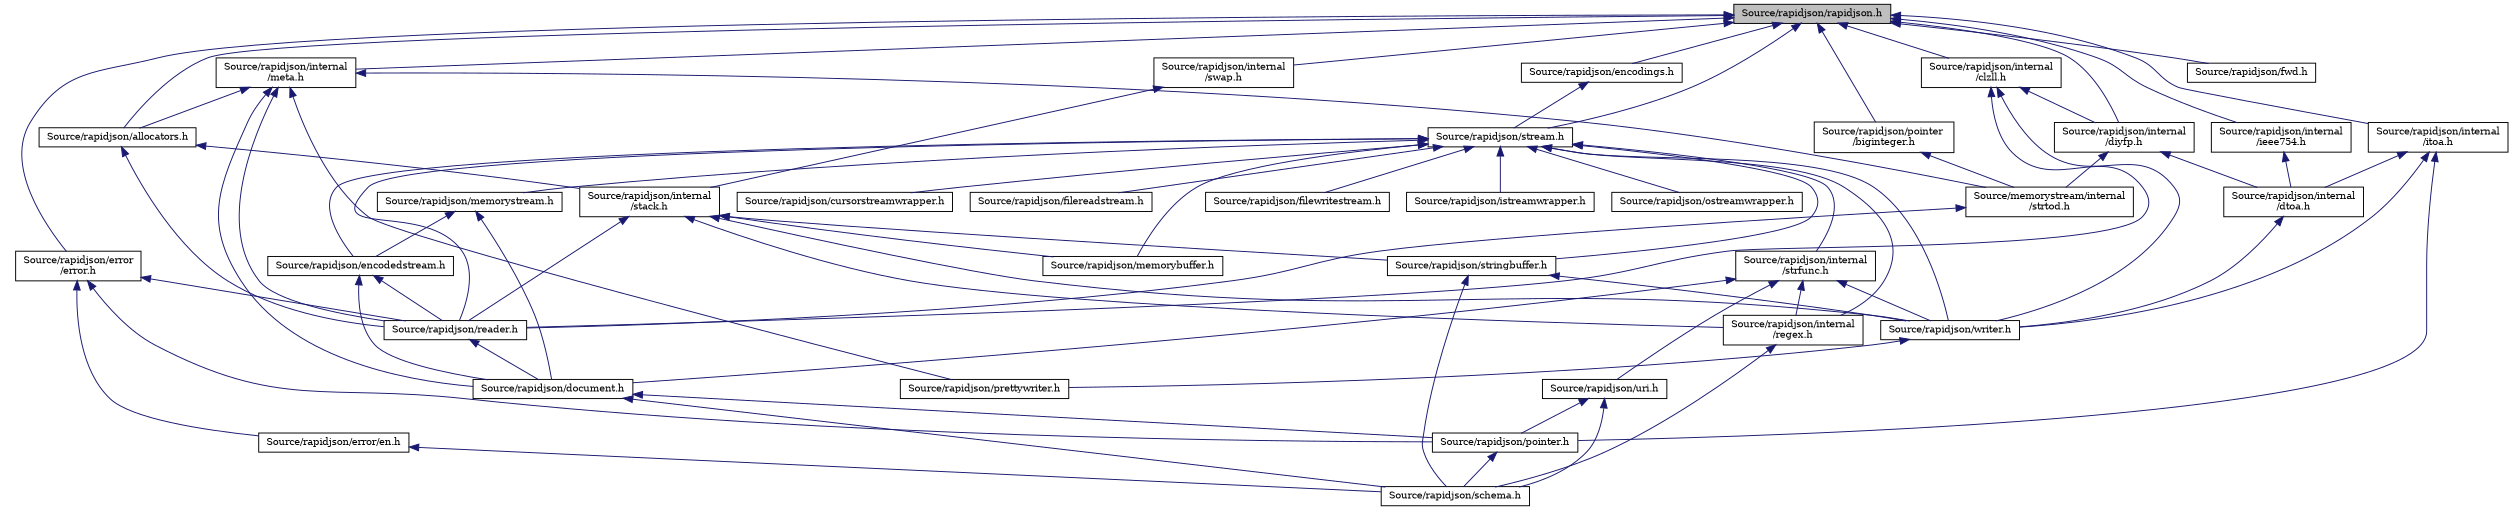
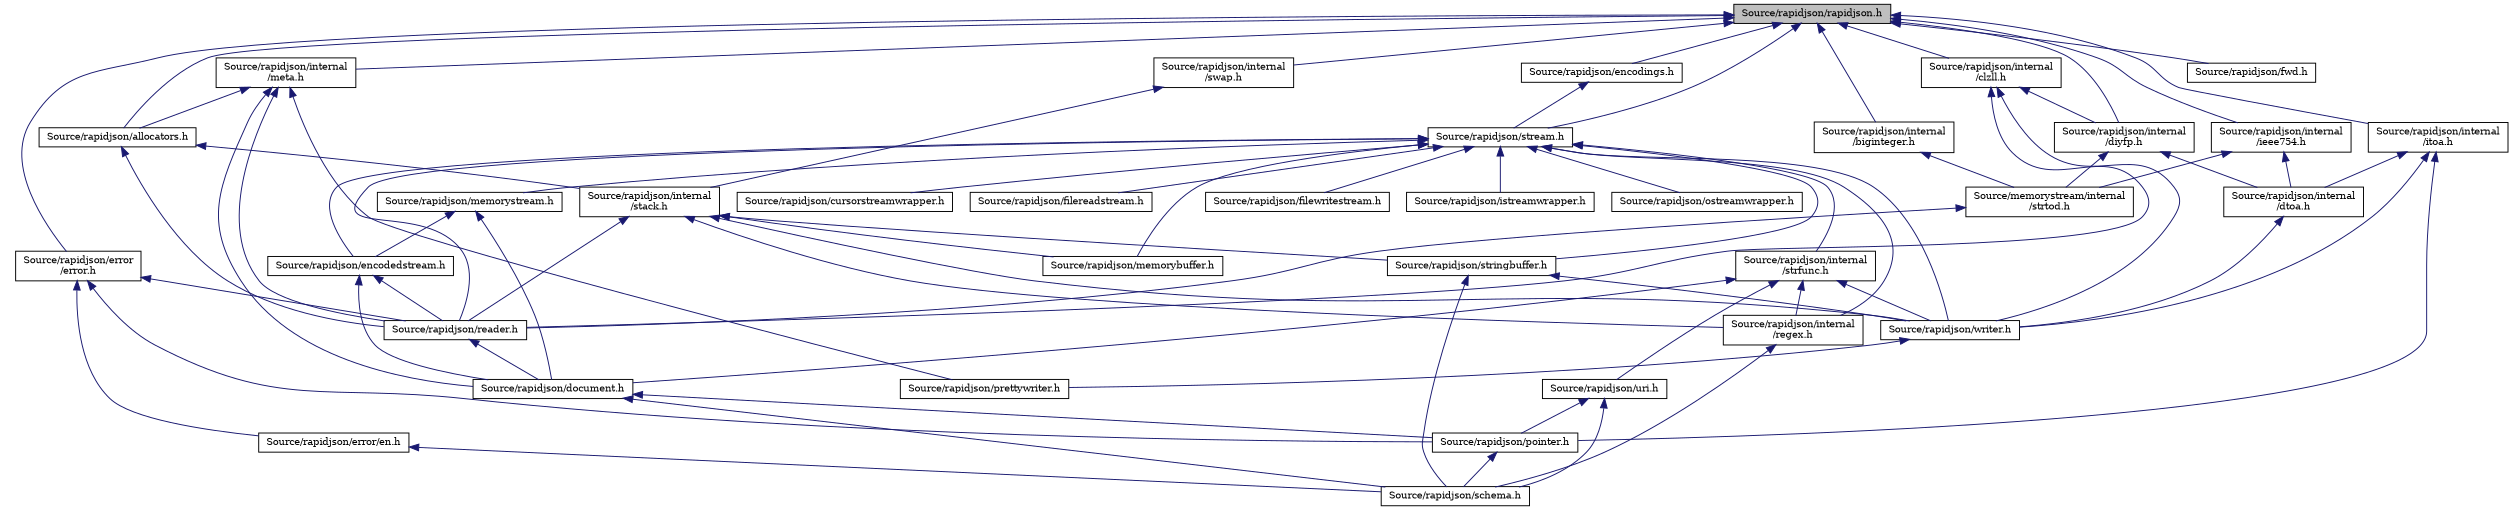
  digraph {
    fontname="DejaVu Serif"
    node [color=black fillcolor=white fontname="DejaVu Serif" fontsize=10 shape=record style=filled]
    edge [color=midnightblue dir=back fontname="DejaVu Serif" fontsize=10 labelfontname=Helvetica labelfontsize=10 style=solid]
    n1 [fillcolor=grey75 fontcolor=black height=0.2 label="Source/rapidjson/rapidjson.h" width=0.4]
    n2 [height=0.2 label="Source/rapidjson/allocators.h" width=0.4]
    n3 [height=0.2 label="Source/rapidjson/encodings.h" width=0.4]
    n4 [height=0.2 label="Source/rapidjson/stream.h" width=0.4]
    n5 [height=0.2 label="Source/rapidjson/error\l/error.h" width=0.4]
    n6 [height=0.2 label="Source/rapidjson/fwd.h" width=0.4]
-   n7 [height=0.2 label="Source/rapidjson/pointer\l/biginteger.h" width=0.4]
+   n7 [height=0.2 label="Source/rapidjson/internal\l/biginteger.h" width=0.4]
    n8 [height=0.2 label="Source/rapidjson/internal\l/clzll.h" width=0.4]
    n9 [height=0.2 label="Source/rapidjson/internal\l/diyfp.h" width=0.4]
    n10 [height=0.2 label="Source/rapidjson/internal\l/ieee754.h" width=0.4]
    n11 [height=0.2 label="Source/rapidjson/internal\l/itoa.h" width=0.4]
    n12 [height=0.2 label="Source/rapidjson/internal\l/meta.h" width=0.4]
    n13 [height=0.2 label="Source/rapidjson/internal\l/swap.h" width=0.4]
    n14 [height=0.2 label="Source/rapidjson/internal\l/stack.h" width=0.4]
    n15 [height=0.2 label="Source/rapidjson/reader.h" width=0.4]
    n16 [height=0.2 label="Source/rapidjson/internal\l/regex.h" width=0.4]
    n17 [height=0.2 label="Source/rapidjson/memorybuffer.h" width=0.4]
    n18 [height=0.2 label="Source/rapidjson/stringbuffer.h" width=0.4]
    n19 [height=0.2 label="Source/rapidjson/writer.h" width=0.4]
    n20 [height=0.2 label="Source/rapidjson/cursorstreamwrapper.h" width=0.4]
    n21 [height=0.2 label="Source/rapidjson/encodedstream.h" width=0.4]
    n22 [height=0.2 label="Source/rapidjson/filereadstream.h" width=0.4]
    n23 [height=0.2 label="Source/rapidjson/filewritestream.h" width=0.4]
    n24 [height=0.2 label="Source/rapidjson/internal\l/strfunc.h" width=0.4]
    n25 [height=0.2 label="Source/rapidjson/istreamwrapper.h" width=0.4]
    n26 [height=0.2 label="Source/rapidjson/memorystream.h" width=0.4]
    n27 [height=0.2 label="Source/rapidjson/ostreamwrapper.h" width=0.4]
    n28 [height=0.2 label="Source/rapidjson/pointer.h" width=0.4]
    n29 [height=0.2 label="Source/rapidjson/error/en.h" width=0.4]
    n30 [height=0.2 label="Source/memorystream/internal\l/strtod.h" width=0.4]
    n31 [height=0.2 label="Source/rapidjson/internal\l/dtoa.h" width=0.4]
    n32 [height=0.2 label="Source/rapidjson/document.h" width=0.4]
    n33 [height=0.2 label="Source/rapidjson/prettywriter.h" width=0.4]
    n34 [height=0.2 label="Source/rapidjson/schema.h" width=0.4]
    n35 [height=0.2 label="Source/rapidjson/uri.h" width=0.4]
    n1 -> n2
    n1 -> n3
    n1 -> n4
    n1 -> n5
    n1 -> n6
    n1 -> n7
    n1 -> n8
    n1 -> n9
    n1 -> n10
    n1 -> n11
    n1 -> n12
    n1 -> n13
    n2 -> n14
    n2 -> n15
    n3 -> n4
    n4 -> n15
    n4 -> n16
    n4 -> n17
    n4 -> n18
    n4 -> n19
    n4 -> n20
    n4 -> n21
    n4 -> n22
    n4 -> n23
    n4 -> n24
    n4 -> n25
    n4 -> n26
    n4 -> n27
    n5 -> n15
    n5 -> n28
    n5 -> n29
    n7 -> n30
    n8 -> n9
    n8 -> n15
    n8 -> n19
    n9 -> n30
    n9 -> n31
-   n12 -> n30
+   n10 -> n30
    n10 -> n31
    n11 -> n19
    n11 -> n28
    n11 -> n31
    n12 -> n2
    n12 -> n15
    n12 -> n32
    n12 -> n33
    n13 -> n14
    n14 -> n15
    n14 -> n16
    n14 -> n17
    n14 -> n18
    n14 -> n19
    n15 -> n32
    n16 -> n34
    n18 -> n19
    n18 -> n34
    n19 -> n33
    n21 -> n15
    n21 -> n32
    n24 -> n16
    n24 -> n19
    n24 -> n32
    n24 -> n35
    n26 -> n21
    n26 -> n32
    n28 -> n34
    n29 -> n34
    n30 -> n15
    n31 -> n19
    n32 -> n28
    n32 -> n34
    n35 -> n28
    n35 -> n34
  }
